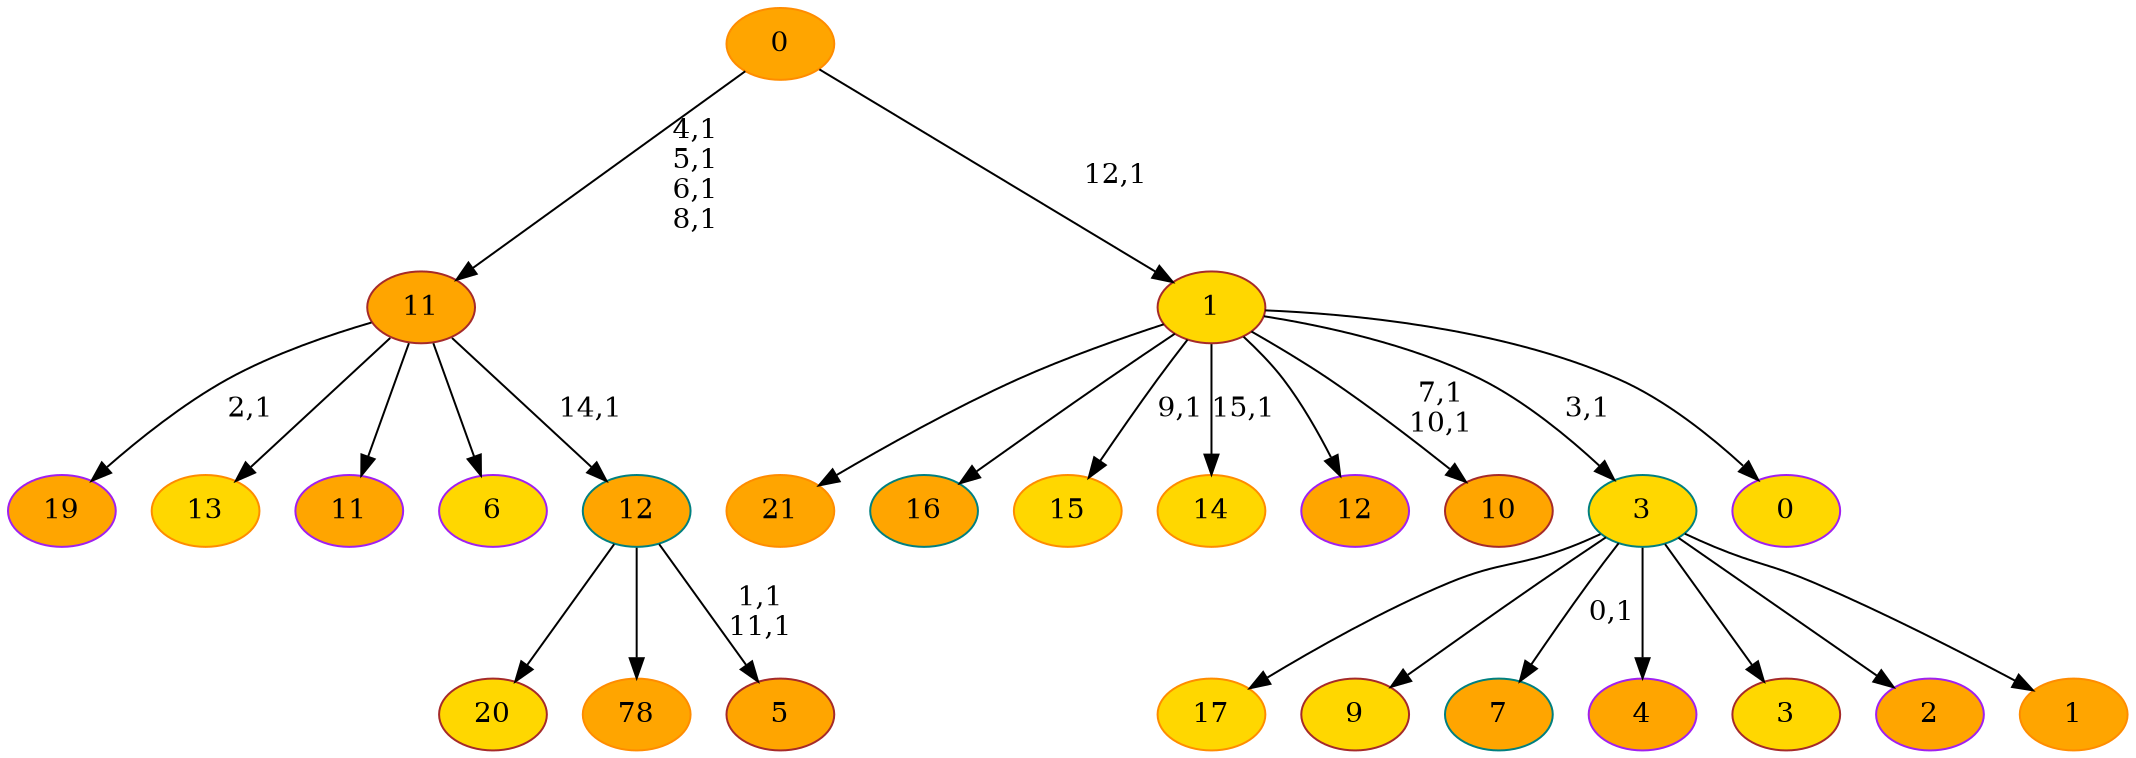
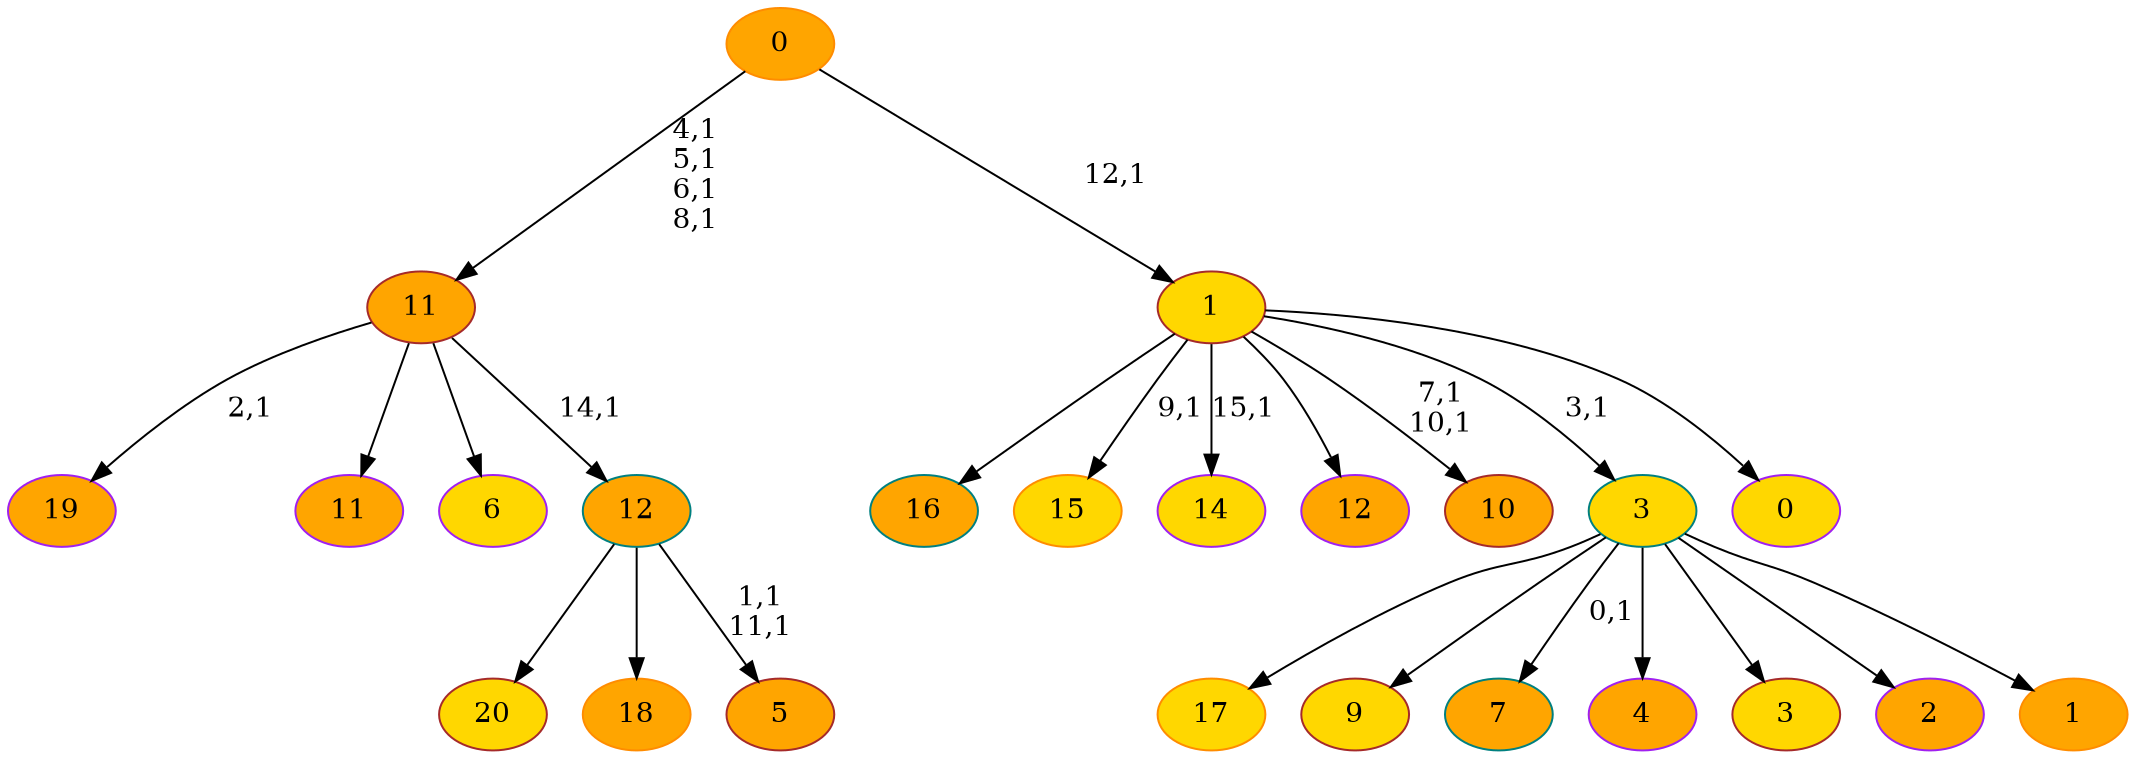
  digraph {
    node [color=darkorange fillcolor=orange style=filled]
-   n1 [label=21]
    n2 [color=brown fillcolor=gold label=20]
    n3 [color=purple label=19]
-   n4 [label=78]
+   n4 [label=18]
    n5 [fillcolor=gold label=17]
    n6 [color=teal label=16]
    n7 [fillcolor=gold label=15]
-   n8 [fillcolor=gold label=14]
-   n9 [fillcolor=gold label=13]
+   n8 [color=purple fillcolor=gold label=14]
    n10 [color=purple label=12]
    n11 [color=purple label=11]
    n12 [color=brown label=10]
    n13 [color=brown fillcolor=gold label=9]
    n14 [color=teal label=7]
    n15 [color=purple fillcolor=gold label=6]
    n16 [color=brown label=5]
    12 [color=teal]
    11 [color=brown]
    n19 [color=purple label=4]
    n20 [color=brown fillcolor=gold label=3]
    n21 [color=purple label=2]
    n22 [label=1]
    3 [color=teal fillcolor=gold]
    n24 [color=purple fillcolor=gold label=0]
    1 [color=brown fillcolor=gold]
    0
    12 -> n2
    12 -> n4
    12 -> n16 [label="1,1\n11,1"]
    11 -> n3 [label="2,1"]
-   11 -> n9
    11 -> n11
    11 -> n15
    11 -> 12 [label="14,1"]
    3 -> n5
    3 -> n13
    3 -> n14 [label="0,1"]
    3 -> n19
    3 -> n20
    3 -> n21
    3 -> n22
-   1 -> n1
    1 -> n6
    1 -> n7 [label="9,1"]
    1 -> n8 [label="15,1"]
    1 -> n10
    1 -> n12 [label="7,1\n10,1"]
    1 -> 3 [label="3,1"]
    1 -> n24
    0 -> 11 [label="4,1\n5,1\n6,1\n8,1"]
    0 -> 1 [label="12,1"]
  }
